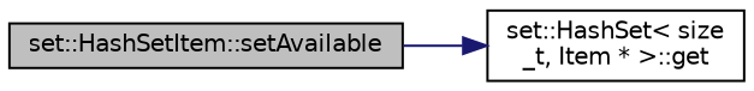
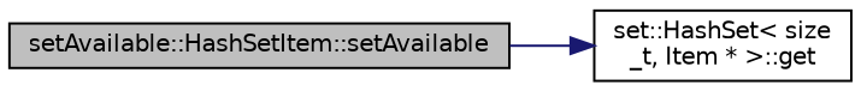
  digraph {
    rankdir=LR
    node [color=black fontname=Helvetica fontsize=10 shape=record style=filled]
-   n1 [fillcolor=grey75 fontcolor=black height=0.2 label="set::HashSetItem::setAvailable" width=0.4]
+   n1 [fillcolor=grey75 fontcolor=black height=0.2 label="setAvailable::HashSetItem::setAvailable" width=0.4]
    n2 [fillcolor=white height=0.2 label="set::HashSet\< size\l_t, Item * \>::get" width=0.4]
    n1 -> n2 [color=midnightblue fontname=Helvetica fontsize=10 labelfontname=Helvetica labelfontsize=10 style=solid]
  }
